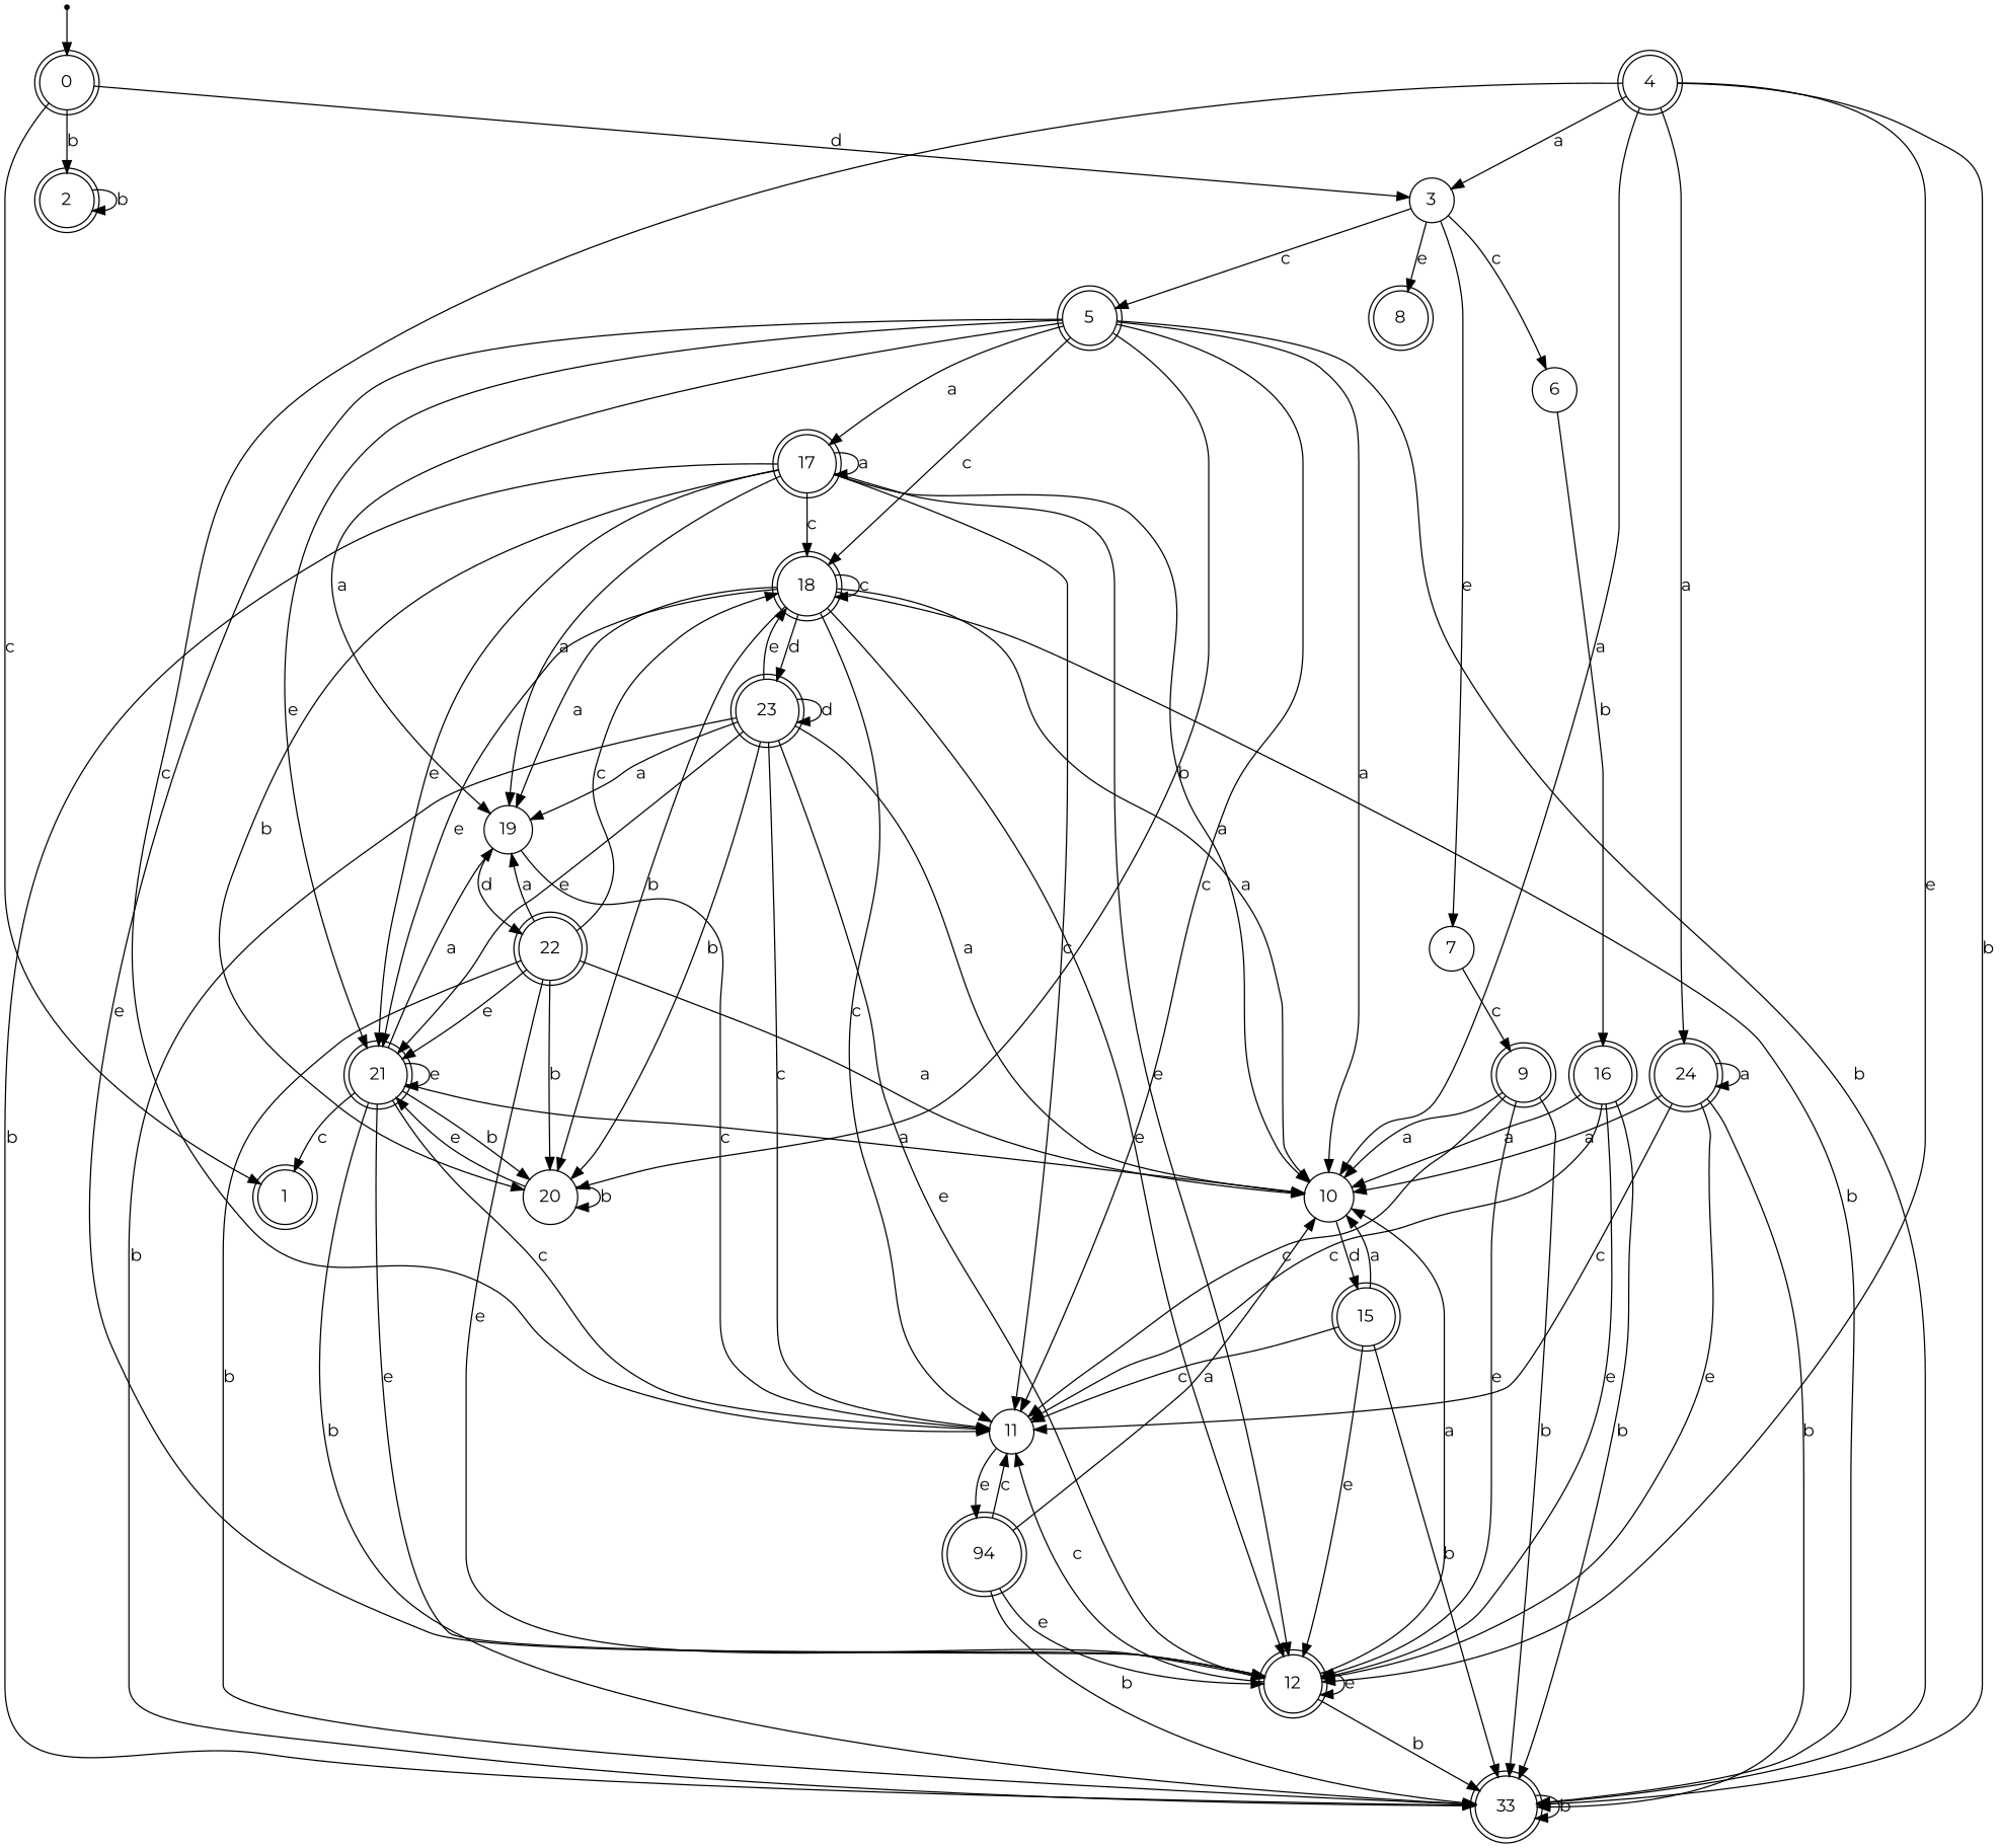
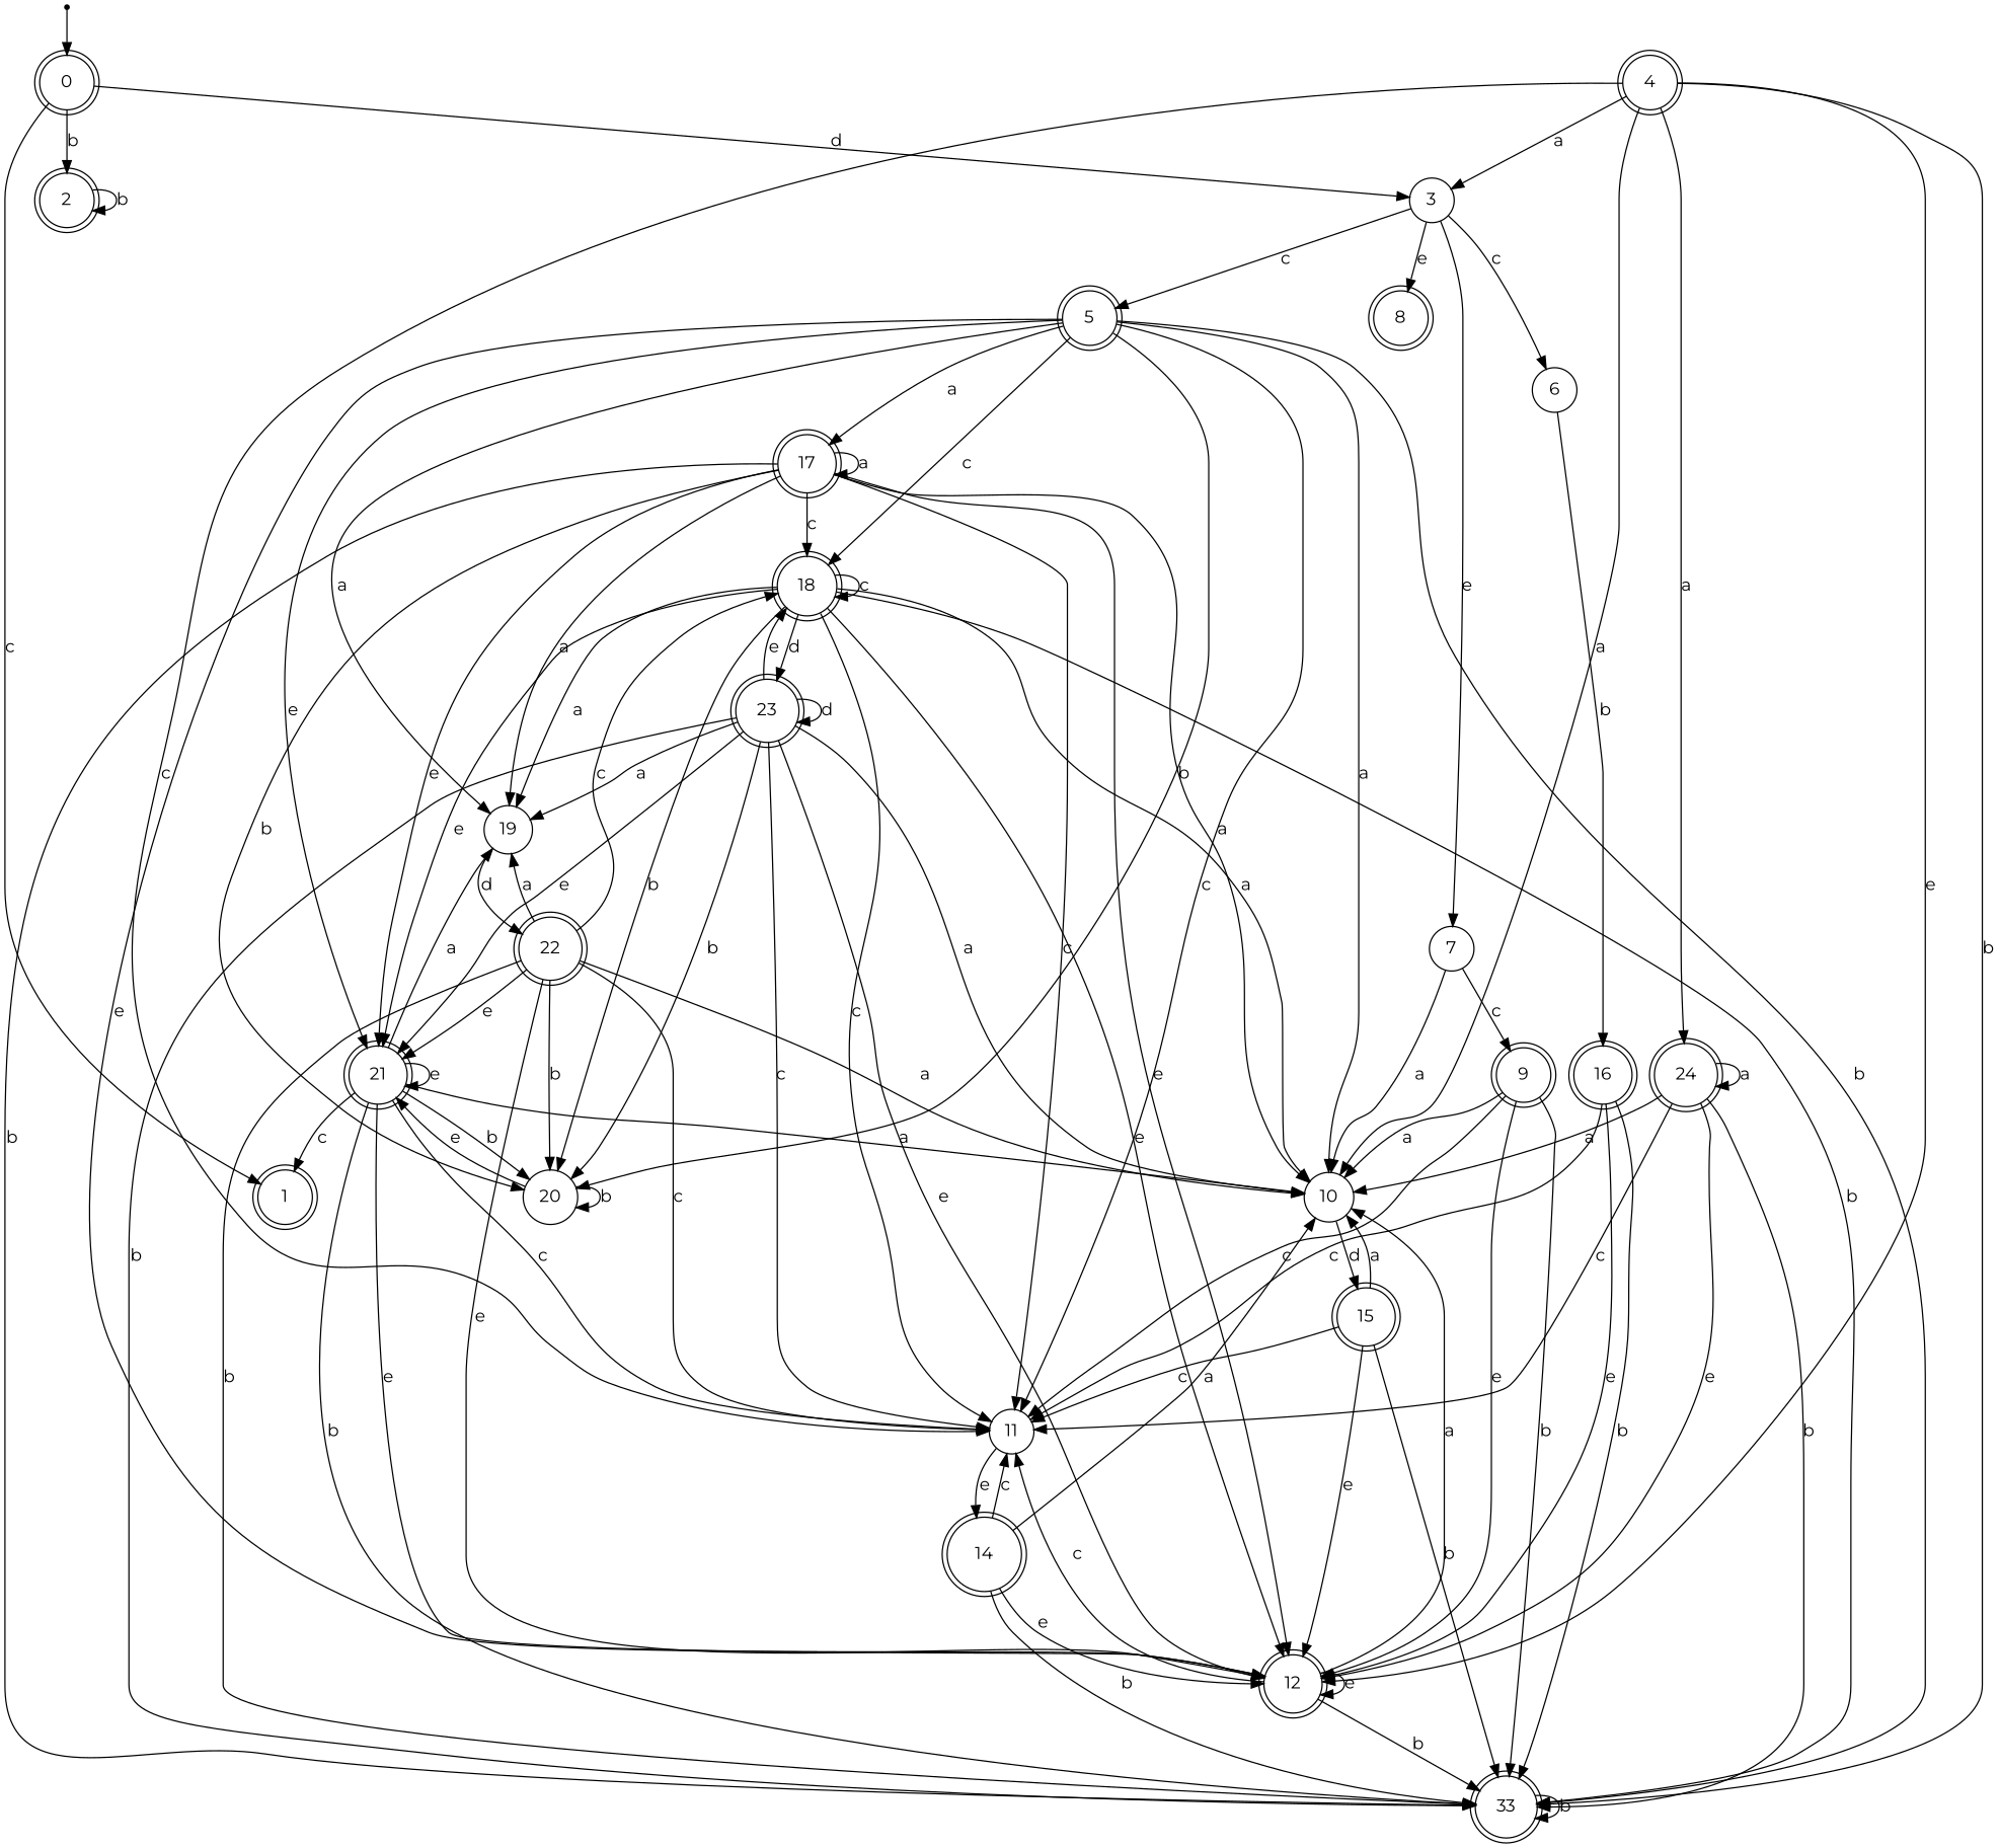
  digraph {
    fontname=Montserrat
    rankdir=TB
    node [fontname=Montserrat shape=doublecircle]
    edge [fontname=Montserrat]
    dummy0 [shape=point]
    0
    1
    2
    3 [shape=circle]
    5
    6 [shape=circle]
    7 [shape=circle]
    8
    4
    10 [shape=circle]
    11 [shape=circle]
    12
    n14 [label=33]
    24
    17
    18
    19 [shape=circle]
    20 [shape=circle]
    21
    16
    9
    15
-   14 [label=94]
+   14
    23
    22
    dummy0 -> 0
    0 -> 1 [label=c]
    0 -> 2 [label=b]
    0 -> 3 [label=d]
    2 -> 2 [label=b]
    3 -> 5 [label=c]
    3 -> 6 [label=c]
    3 -> 7 [label=e]
    3 -> 8 [label=e]
    5 -> 10 [label=a]
    5 -> 11 [label=c]
    5 -> 12 [label=e]
    5 -> n14 [label=b]
    5 -> 17 [label=a]
    5 -> 18 [label=c]
    5 -> 19 [label=a]
    5 -> 20 [label=b]
    5 -> 21 [label=e]
    6 -> 16 [label=b]
    7 -> 9 [label=c]
    4 -> 3 [label=a]
    4 -> 10 [label=a]
    4 -> 11 [label=c]
    4 -> 12 [label=e]
    4 -> n14 [label=b]
    4 -> 24 [label=a]
    10 -> 15 [label=d]
    11 -> 14 [label=e]
    12 -> 10 [label=a]
    12 -> 11 [label=c]
    12 -> 12 [label=e]
    12 -> n14 [label=b]
    n14 -> n14 [label=b]
    24 -> 10 [label=a]
    24 -> 11 [label=c]
    24 -> 12 [label=e]
    24 -> n14 [label=b]
    24 -> 24 [label=a]
    17 -> 10 [label=a]
    17 -> 11 [label=c]
    17 -> 12 [label=e]
    17 -> n14 [label=b]
    17 -> 17 [label=a]
    17 -> 18 [label=c]
    17 -> 19 [label=a]
    17 -> 20 [label=b]
    17 -> 21 [label=e]
    18 -> 10 [label=a]
    18 -> 11 [label=c]
    18 -> 12 [label=e]
    18 -> n14 [label=b]
    18 -> 18 [label=c]
    18 -> 19 [label=a]
    18 -> 20 [label=b]
    18 -> 21 [label=e]
    18 -> 23 [label=d]
    19 -> 22 [label=d]
    20 -> 20 [label=b]
    20 -> 21 [label=e]
    21 -> 1 [label=c]
    21 -> 10 [label=a]
    21 -> 11 [label=c]
    21 -> 12 [label=e]
    21 -> n14 [label=b]
    21 -> 19 [label=a]
    21 -> 20 [label=b]
    21 -> 21 [label=e]
-   16 -> 10 [label=a]
+   7 -> 10 [label=a]
    16 -> 11 [label=c]
    16 -> 12 [label=e]
    16 -> n14 [label=b]
    9 -> 10 [label=a]
    9 -> 11 [label=c]
    9 -> 12 [label=e]
    9 -> n14 [label=b]
    15 -> 10 [label=a]
    15 -> 11 [label=c]
    15 -> 12 [label=e]
    15 -> n14 [label=b]
    14 -> 10 [label=a]
    14 -> 11 [label=c]
    14 -> 12 [label=e]
    14 -> n14 [label=b]
    23 -> 10 [label=a]
    23 -> 11 [label=c]
    23 -> 12 [label=e]
    23 -> n14 [label=b]
    23 -> 18 [label=e]
    23 -> 19 [label=a]
    23 -> 20 [label=b]
    23 -> 21 [label=e]
    23 -> 23 [label=d]
    22 -> 10 [label=a]
-   19 -> 11 [label=c]
+   22 -> 11 [label=c]
    22 -> 12 [label=e]
    22 -> n14 [label=b]
    22 -> 18 [label=c]
    22 -> 19 [label=a]
    22 -> 20 [label=b]
    22 -> 21 [label=e]
  }
